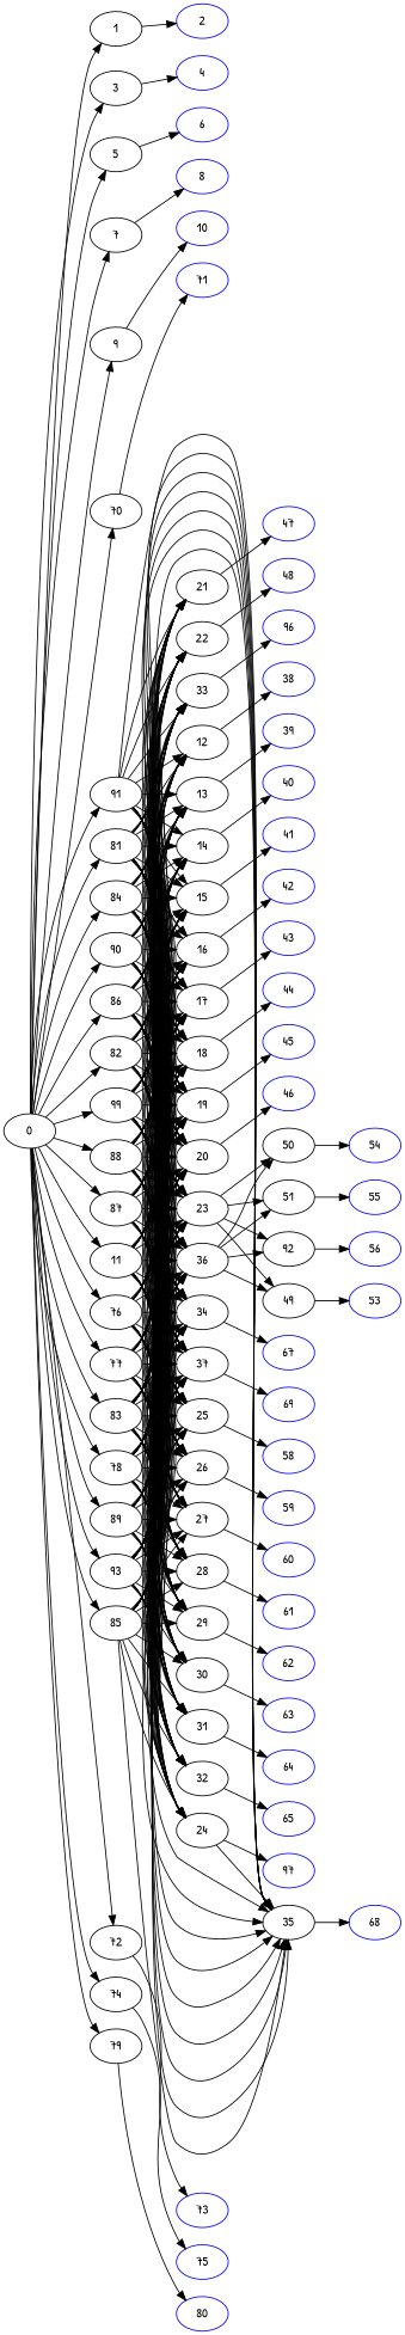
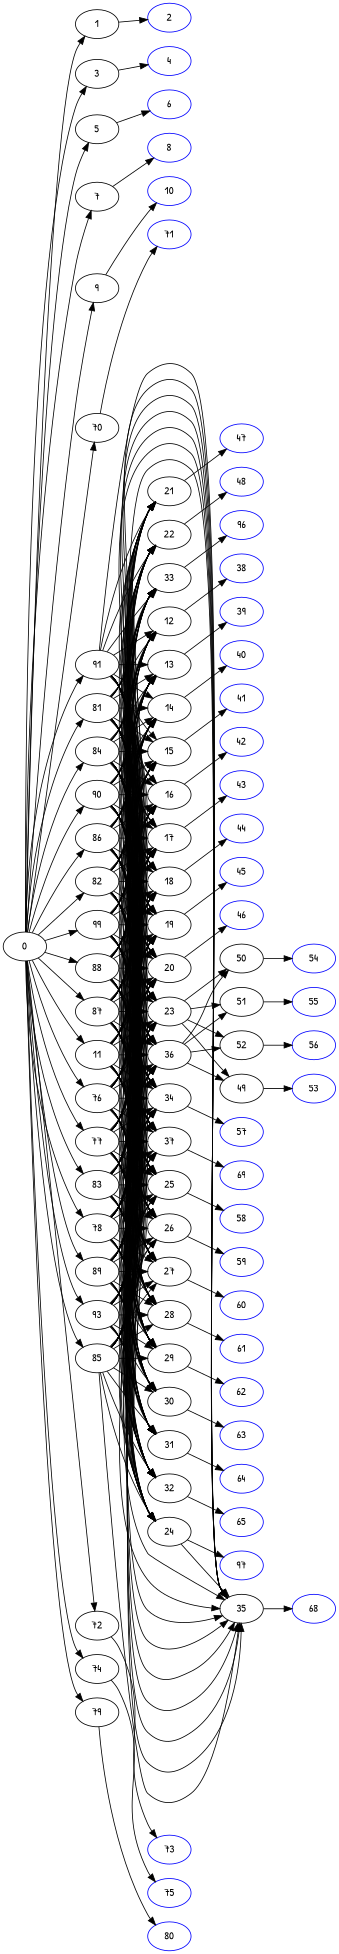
  digraph {
    fontname="Patrick Hand"
    rankdir=LR
    node [fontname="Patrick Hand"]
    edge [fontname="Patrick Hand"]
    0
    1
    3
    5
    7
    9
    11
    70
    72
    74
    76
    77
    78
    79
    81
    82
    83
    84
    85
    86
    87
    88
    89
    90
    91
    n26 [label=99]
    93
    2 [color=blue]
    4 [color=blue]
    6 [color=blue]
    8 [color=blue]
    10 [color=blue]
    12
    13
    14
    15
    16
    17
    18
    19
    20
    21
    22
    23
    24
    25
    26
    27
    28
    29
    30
    31
    32
    33
    34
    35
    36
    37
    71 [color=blue]
    73 [color=blue]
    75 [color=blue]
    80 [color=blue]
    38 [color=blue]
    39 [color=blue]
    40 [color=blue]
    41 [color=blue]
    42 [color=blue]
    43 [color=blue]
    44 [color=blue]
    45 [color=blue]
    46 [color=blue]
    47 [color=blue]
    48 [color=blue]
    49
    50
    51
-   52 [label=92]
+   52
    n78 [color=blue label=97]
    58 [color=blue]
    59 [color=blue]
    60 [color=blue]
    61 [color=blue]
    62 [color=blue]
    63 [color=blue]
    64 [color=blue]
    65 [color=blue]
    n87 [color=blue label=96]
-   67 [color=blue]
+   67 [color=blue label=57]
    68 [color=blue]
    69 [color=blue]
    53 [color=blue]
    54 [color=blue]
    55 [color=blue]
    56 [color=blue]
    0 -> 1
    0 -> 3
    0 -> 5
    0 -> 7
    0 -> 9
    0 -> 11
    0 -> 70
    0 -> 72
    0 -> 74
    0 -> 76
    0 -> 77
    0 -> 78
    0 -> 79
    0 -> 81
    0 -> 82
    0 -> 83
    0 -> 84
    0 -> 85
    0 -> 86
    0 -> 87
    0 -> 88
    0 -> 89
    0 -> 90
    0 -> 91
    0 -> n26
    0 -> 93
    1 -> 2
    3 -> 4
    5 -> 6
    7 -> 8
    9 -> 10
    11 -> 12
    11 -> 13
    11 -> 14
    11 -> 15
    11 -> 16
    11 -> 17
    11 -> 18
    11 -> 19
    11 -> 20
    11 -> 21
    11 -> 22
    11 -> 23
    11 -> 24
    11 -> 25
    11 -> 26
    11 -> 27
    11 -> 28
    11 -> 29
    11 -> 30
    11 -> 31
    11 -> 32
    11 -> 33
    11 -> 34
    11 -> 35
    11 -> 36
    11 -> 37
    70 -> 71
    72 -> 73
    74 -> 75
    76 -> 12
    76 -> 13
    76 -> 14
    76 -> 15
    76 -> 16
    76 -> 17
    76 -> 18
    76 -> 19
    76 -> 20
    76 -> 21
    76 -> 22
    76 -> 23
    76 -> 24
    76 -> 25
    76 -> 26
    76 -> 27
    76 -> 28
    76 -> 29
    76 -> 30
    76 -> 31
    76 -> 32
    76 -> 33
    76 -> 34
    76 -> 35
    76 -> 36
    76 -> 37
    77 -> 12
    77 -> 13
    77 -> 14
    77 -> 15
    77 -> 16
    77 -> 17
    77 -> 18
    77 -> 19
    77 -> 20
    77 -> 21
    77 -> 22
    77 -> 23
    77 -> 24
    77 -> 25
    77 -> 26
    77 -> 27
    77 -> 28
    77 -> 29
    77 -> 30
    77 -> 31
    77 -> 32
    77 -> 33
    77 -> 34
    77 -> 35
    77 -> 36
    77 -> 37
    78 -> 12
    78 -> 13
    78 -> 14
    78 -> 15
    78 -> 16
    78 -> 17
    78 -> 18
    78 -> 19
    78 -> 20
    78 -> 21
    78 -> 22
    78 -> 23
    78 -> 24
    78 -> 25
    78 -> 26
    78 -> 27
    78 -> 28
    78 -> 29
    78 -> 30
    78 -> 31
    78 -> 32
    78 -> 33
    78 -> 34
    78 -> 35
    78 -> 36
    78 -> 37
    79 -> 80
    81 -> 12
    81 -> 13
    81 -> 14
    81 -> 15
    81 -> 16
    81 -> 17
    81 -> 18
    81 -> 19
    81 -> 20
    81 -> 21
    81 -> 22
    81 -> 23
    81 -> 24
    81 -> 25
    81 -> 26
    81 -> 27
    81 -> 28
    81 -> 29
    81 -> 30
    81 -> 31
    81 -> 32
    81 -> 33
    81 -> 34
    81 -> 35
    81 -> 36
    81 -> 37
    82 -> 12
    82 -> 13
    82 -> 14
    82 -> 15
    82 -> 16
    82 -> 17
    82 -> 18
    82 -> 19
    82 -> 20
    82 -> 21
    82 -> 22
    82 -> 23
    82 -> 24
    82 -> 25
    82 -> 26
    82 -> 27
    82 -> 28
    82 -> 29
    82 -> 30
    82 -> 31
    82 -> 32
    82 -> 33
    82 -> 34
    82 -> 35
    82 -> 36
    82 -> 37
    83 -> 12
    83 -> 13
    83 -> 14
    83 -> 15
    83 -> 16
    83 -> 17
    83 -> 18
    83 -> 19
    83 -> 20
    83 -> 21
    83 -> 22
    83 -> 23
    83 -> 24
    83 -> 25
    83 -> 26
    83 -> 27
    83 -> 28
    83 -> 29
    83 -> 30
    83 -> 31
    83 -> 32
    83 -> 33
    83 -> 34
    83 -> 35
    83 -> 36
    83 -> 37
    84 -> 12
    84 -> 13
    84 -> 14
    84 -> 15
    84 -> 16
    84 -> 17
    84 -> 18
    84 -> 19
    84 -> 20
    84 -> 21
    84 -> 22
    84 -> 23
    84 -> 24
    84 -> 25
    84 -> 26
    84 -> 27
    84 -> 28
    84 -> 29
    84 -> 30
    84 -> 31
    84 -> 32
    84 -> 33
    84 -> 34
    84 -> 35
    84 -> 36
    84 -> 37
    85 -> 12
    85 -> 13
    85 -> 14
    85 -> 15
    85 -> 16
    85 -> 17
    85 -> 18
    85 -> 19
    85 -> 20
    85 -> 22
    85 -> 23
    85 -> 24
    85 -> 25
    85 -> 26
    85 -> 27
    85 -> 28
    85 -> 29
    85 -> 30
    85 -> 31
    85 -> 32
    85 -> 33
    85 -> 34
    85 -> 35
    85 -> 36
    85 -> 37
    86 -> 12
    86 -> 13
    86 -> 14
    86 -> 15
    86 -> 16
    86 -> 17
    86 -> 18
    86 -> 19
    86 -> 20
    86 -> 21
    86 -> 22
    86 -> 23
    86 -> 24
    86 -> 25
    86 -> 26
    86 -> 27
    86 -> 28
    86 -> 29
    86 -> 30
    86 -> 31
    86 -> 32
    86 -> 33
    86 -> 34
    86 -> 35
    86 -> 36
    86 -> 37
    87 -> 12
    87 -> 13
    87 -> 14
    87 -> 15
    87 -> 16
    87 -> 17
    87 -> 18
    87 -> 19
    87 -> 20
    87 -> 21
    87 -> 22
    87 -> 23
    87 -> 24
    87 -> 25
    87 -> 26
    87 -> 27
    87 -> 28
    87 -> 29
    87 -> 30
    87 -> 31
    87 -> 32
    87 -> 33
    87 -> 34
    87 -> 35
    87 -> 36
    87 -> 37
    88 -> 12
    88 -> 13
    88 -> 14
    88 -> 15
    88 -> 16
    88 -> 17
    88 -> 18
    88 -> 19
    88 -> 20
    88 -> 21
    88 -> 22
    88 -> 23
    88 -> 24
    88 -> 25
    88 -> 26
    88 -> 27
    88 -> 28
    88 -> 29
    88 -> 30
    88 -> 31
    88 -> 32
    88 -> 33
    88 -> 34
    88 -> 36
    88 -> 37
    89 -> 12
    89 -> 13
    89 -> 14
    89 -> 15
    89 -> 16
    89 -> 17
    89 -> 18
    89 -> 19
    89 -> 20
    89 -> 21
    89 -> 22
    89 -> 23
    89 -> 24
    89 -> 25
    89 -> 26
    89 -> 27
    89 -> 28
    89 -> 29
    89 -> 30
    89 -> 31
    89 -> 32
    89 -> 33
    89 -> 34
    89 -> 35
    89 -> 36
    89 -> 37
    90 -> 12
    90 -> 13
    90 -> 14
    90 -> 15
    90 -> 16
    90 -> 17
    90 -> 18
    90 -> 19
    90 -> 20
    90 -> 21
    90 -> 22
    90 -> 23
    90 -> 24
    90 -> 25
    90 -> 26
    90 -> 27
    90 -> 28
    90 -> 29
    90 -> 30
    90 -> 31
    90 -> 32
    90 -> 33
    90 -> 34
    90 -> 35
    90 -> 36
    90 -> 37
    91 -> 12
    91 -> 13
    91 -> 14
    91 -> 15
    91 -> 16
    91 -> 17
    91 -> 18
    91 -> 19
    91 -> 20
    91 -> 21
    91 -> 22
    91 -> 23
    91 -> 24
    91 -> 25
    91 -> 26
    91 -> 27
    91 -> 28
    91 -> 29
    91 -> 30
    91 -> 31
    91 -> 32
    91 -> 33
    91 -> 34
    91 -> 35
    91 -> 36
    91 -> 37
    n26 -> 12
    n26 -> 13
    n26 -> 14
    n26 -> 15
    n26 -> 16
    n26 -> 17
    n26 -> 18
    n26 -> 19
    n26 -> 20
    n26 -> 21
    n26 -> 22
    n26 -> 23
    n26 -> 24
    n26 -> 25
    n26 -> 26
    n26 -> 27
    n26 -> 28
    n26 -> 29
    n26 -> 30
    n26 -> 31
    n26 -> 32
    n26 -> 33
    n26 -> 34
    n26 -> 35
    n26 -> 36
    n26 -> 37
    93 -> 12
    93 -> 13
    93 -> 14
    93 -> 15
    93 -> 16
    93 -> 17
    93 -> 18
    93 -> 19
    93 -> 20
    93 -> 21
    93 -> 23
    93 -> 24
    93 -> 25
    93 -> 26
    93 -> 27
    93 -> 28
    93 -> 29
    93 -> 30
    93 -> 31
    93 -> 32
    93 -> 33
    93 -> 34
    93 -> 35
    93 -> 36
    93 -> 37
    12 -> 38
    13 -> 39
    14 -> 40
    15 -> 41
    16 -> 42
    17 -> 43
    18 -> 44
    19 -> 45
    20 -> 46
    21 -> 47
    22 -> 48
    23 -> 49
    23 -> 50
    23 -> 51
    23 -> 52
    24 -> 35
    24 -> n78
    25 -> 58
    26 -> 59
    27 -> 60
    28 -> 61
    29 -> 62
    30 -> 63
    31 -> 64
    32 -> 65
    33 -> n87
    34 -> 67
    35 -> 68
    36 -> 49
    36 -> 50
    36 -> 51
    36 -> 52
    37 -> 69
    49 -> 53
    50 -> 54
    51 -> 55
    52 -> 56
  }
